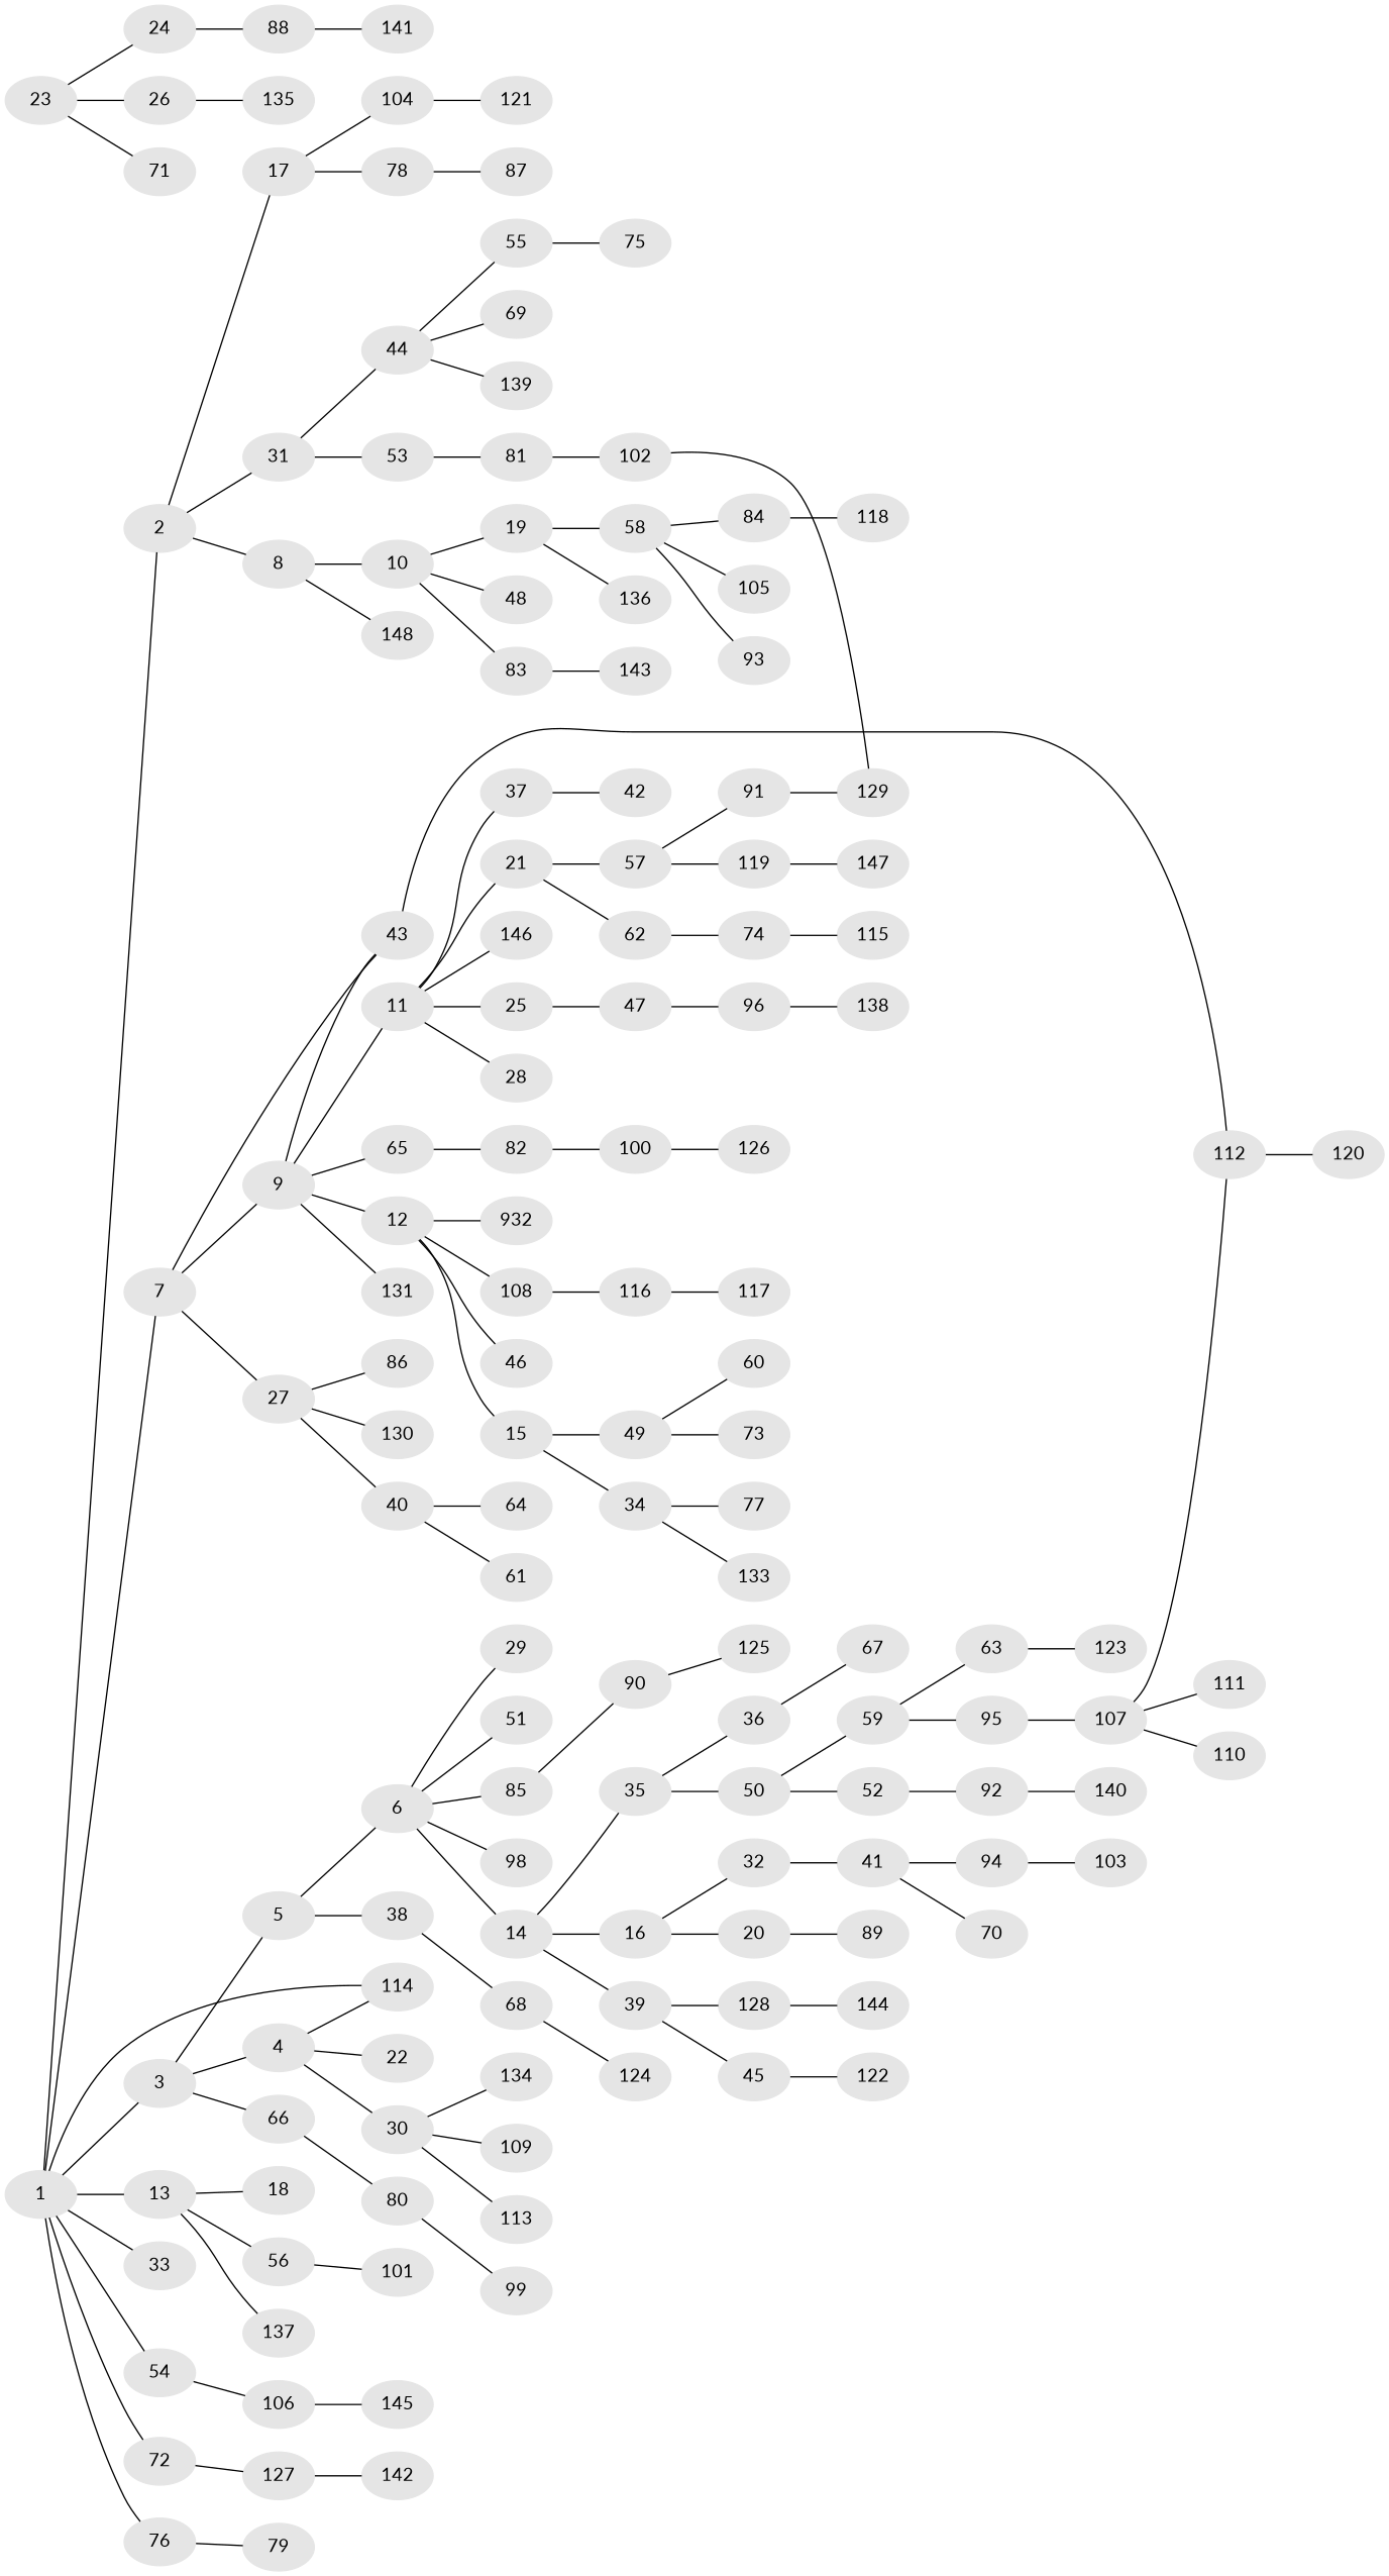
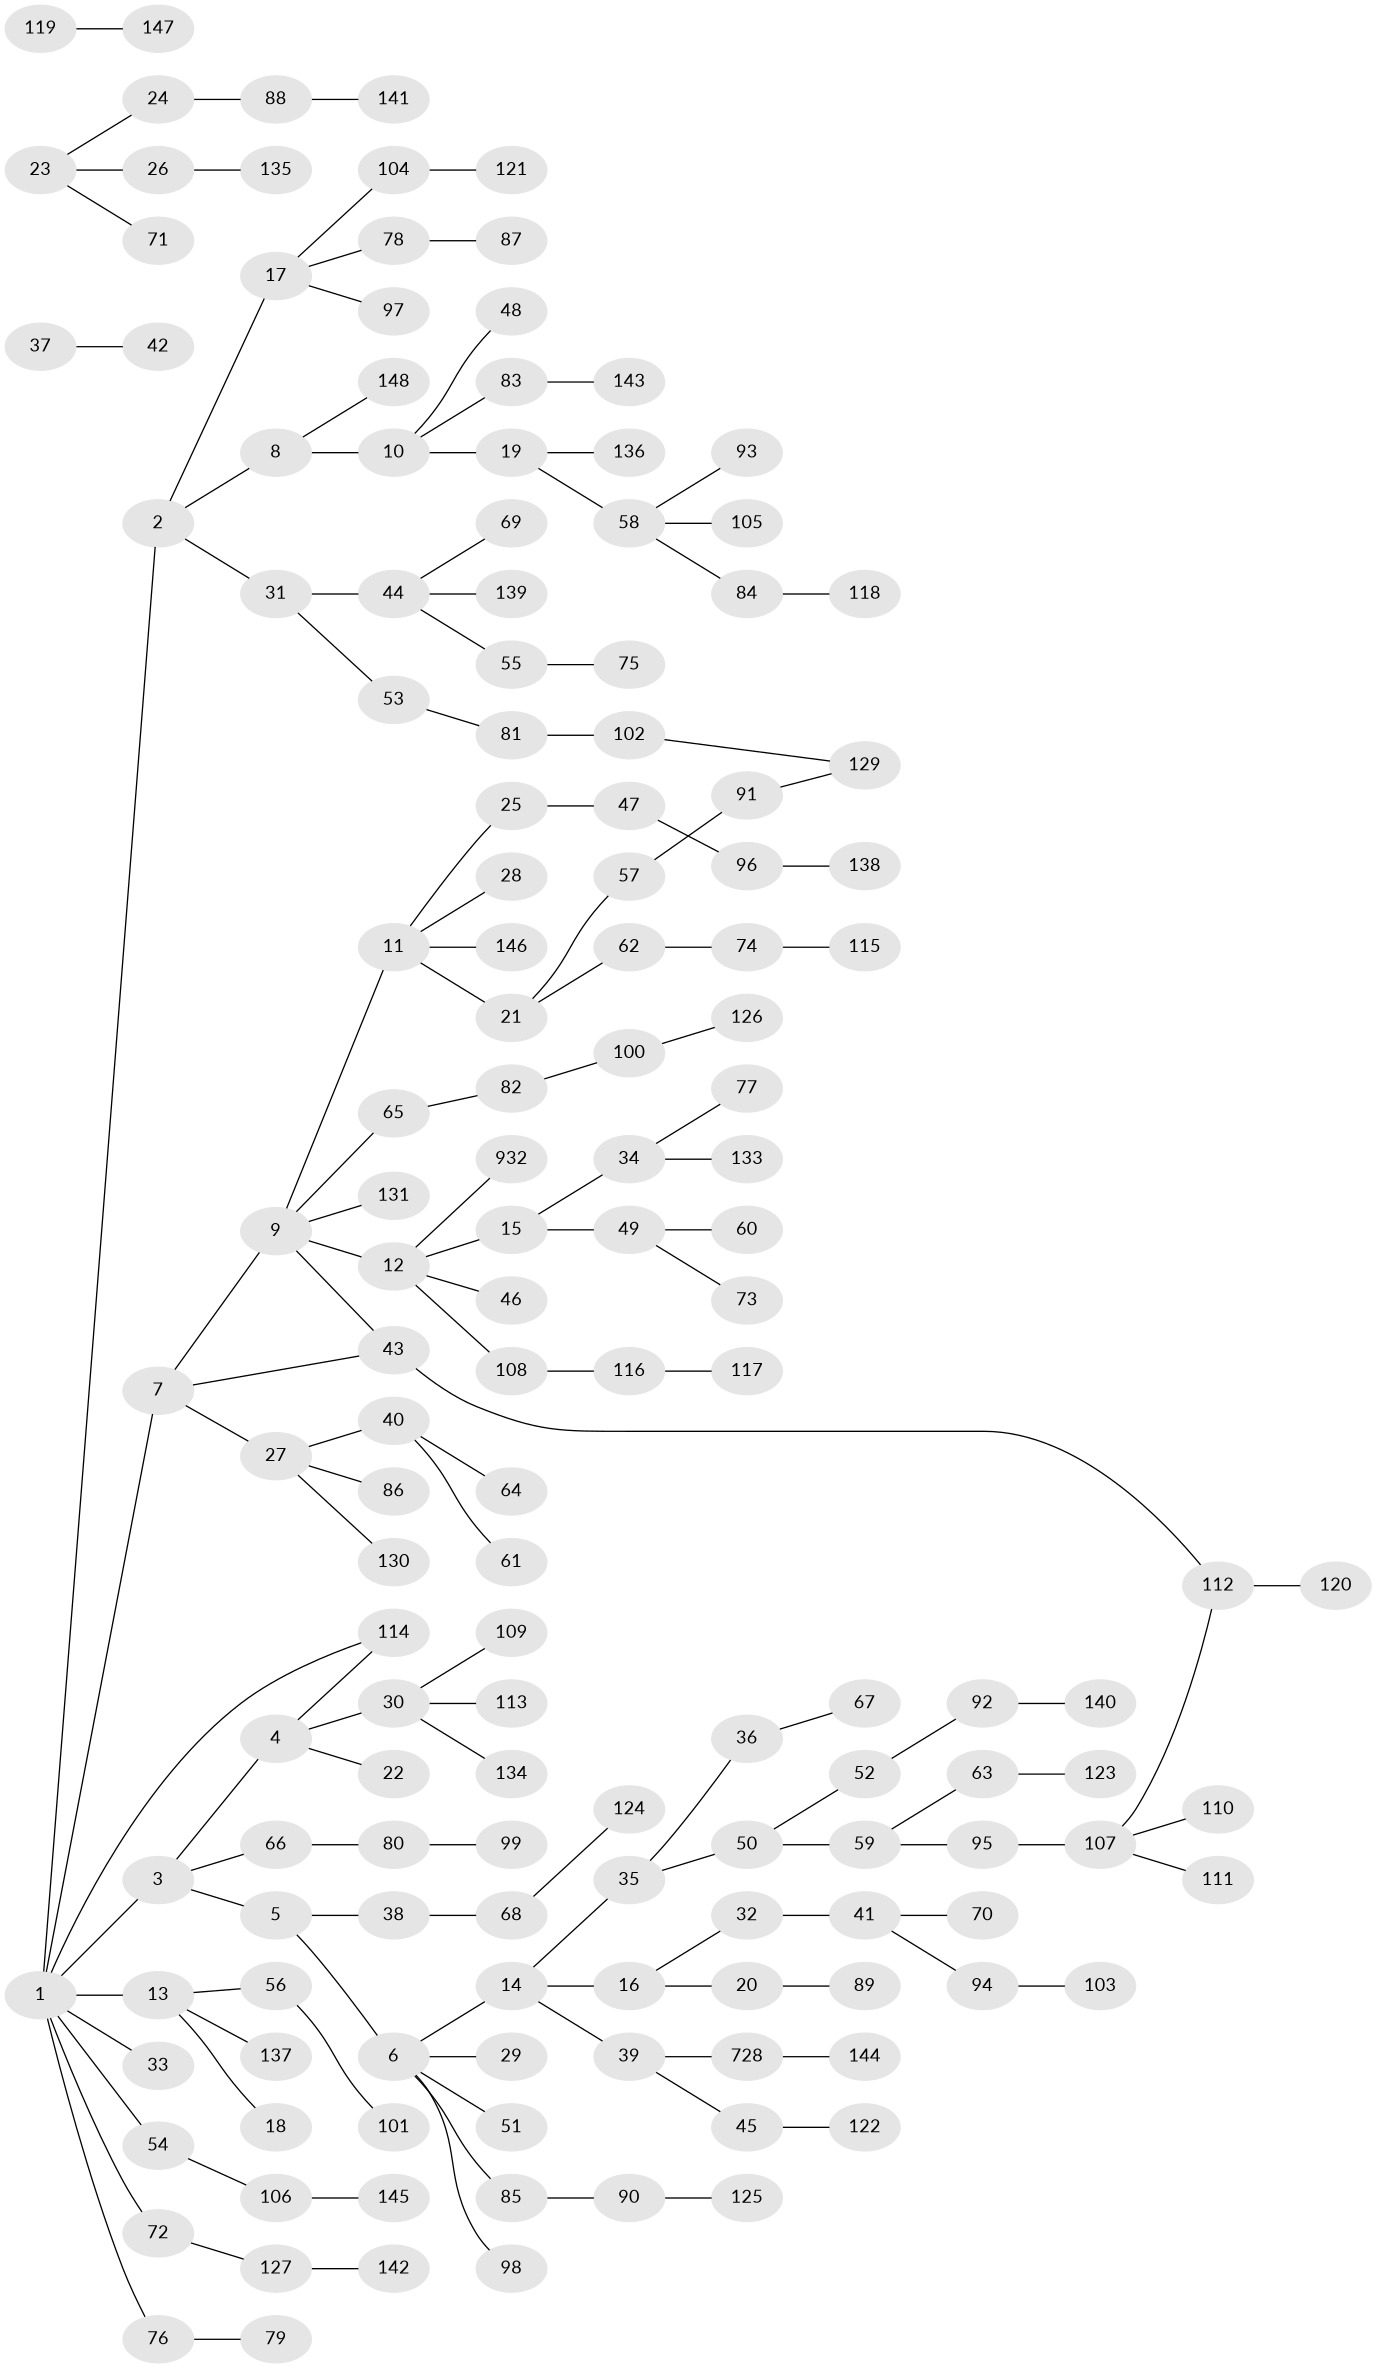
  graph {
    fontname=Lato
    rankdir=LR
    node [color=gray90 fontname=Lato style=filled]
    edge [fontname=Lato]
    1
    2
    3
    7
    13
    33
    54
    72
    76
    114
    8
    17
    31
    4
    5
    66
    9
    27
    43
    18
    56
    137
    106
    127
    79
    10
    148
    78
+   97
    104
    44
    53
    22
    30
    6
    38
    80
    109
    113
    134
    14
    29
    51
    85
    98
    68
    16
    35
    39
    90
    11
    12
    65
    131
    40
    86
    130
    112
    19
    48
    83
    21
    25
    28
    37
    146
    15
    46
    108
    n70 [label=932]
    82
    58
    136
    143
    57
    62
    47
    42
    34
    49
    116
    101
    20
    32
    36
    50
    45
-   128
+   128 [label=728]
    77
    133
    60
    73
    89
    41
    87
    121
    23
    24
    26
    71
    84
    93
    105
    91
    119
    74
    88
    135
    141
    96
    61
    64
    55
    69
    139
    81
    70
    94
    67
    52
    59
    124
    122
    144
    103
    120
    75
    138
    92
    63
    95
    140
    102
    145
    129
    147
    118
    123
    107
    115
    100
    99
    142
    126
    125
    110
    111
    117
    1 -- 2
    1 -- 3
    1 -- 7
    1 -- 13
    1 -- 33
    1 -- 54
    1 -- 72
    1 -- 76
    1 -- 114
    2 -- 8
    2 -- 17
    2 -- 31
    3 -- 4
    3 -- 5
    3 -- 66
    7 -- 9
    7 -- 27
    7 -- 43
    13 -- 18
    13 -- 56
    13 -- 137
    54 -- 106
    72 -- 127
    76 -- 79
    8 -- 10
    8 -- 148
    17 -- 78
+   17 -- 97
    17 -- 104
    31 -- 44
    31 -- 53
    4 -- 114
    4 -- 22
    4 -- 30
    5 -- 6
    5 -- 38
    66 -- 80
    9 -- 43
    9 -- 11
    9 -- 12
    9 -- 65
    9 -- 131
    27 -- 40
    27 -- 86
    27 -- 130
    43 -- 112
    56 -- 101
    106 -- 145
    127 -- 142
    10 -- 19
    10 -- 48
    10 -- 83
    78 -- 87
    104 -- 121
    44 -- 55
    44 -- 69
    44 -- 139
    53 -- 81
    30 -- 109
    30 -- 113
    30 -- 134
    6 -- 14
    6 -- 29
    6 -- 51
    6 -- 85
    6 -- 98
    38 -- 68
    80 -- 99
    14 -- 16
    14 -- 35
    14 -- 39
    85 -- 90
    68 -- 124
    16 -- 20
    16 -- 32
    35 -- 36
    35 -- 50
    39 -- 45
    39 -- 128
    90 -- 125
    11 -- 21
    11 -- 25
    11 -- 28
-   11 -- 37
    11 -- 146
    12 -- 15
    12 -- 46
    12 -- 108
    12 -- n70
    65 -- 82
    40 -- 61
    40 -- 64
    112 -- 120
    19 -- 58
    19 -- 136
    83 -- 143
    21 -- 57
    21 -- 62
    25 -- 47
    37 -- 42
    15 -- 34
    15 -- 49
    108 -- 116
    82 -- 100
    58 -- 84
    58 -- 93
    58 -- 105
    57 -- 91
-   57 -- 119
    62 -- 74
    47 -- 96
    34 -- 77
    34 -- 133
    49 -- 60
    49 -- 73
    116 -- 117
    20 -- 89
    32 -- 41
    36 -- 67
    50 -- 52
    50 -- 59
    45 -- 122
    128 -- 144
    41 -- 70
    41 -- 94
    23 -- 24
    23 -- 26
    23 -- 71
    24 -- 88
    26 -- 135
    84 -- 118
    91 -- 129
    119 -- 147
    74 -- 115
    88 -- 141
    96 -- 138
    55 -- 75
    81 -- 102
    94 -- 103
    52 -- 92
    59 -- 63
    59 -- 95
    92 -- 140
    63 -- 123
    95 -- 107
    102 -- 129
    107 -- 112
    107 -- 110
    107 -- 111
    100 -- 126
  }
